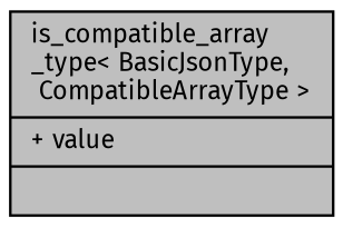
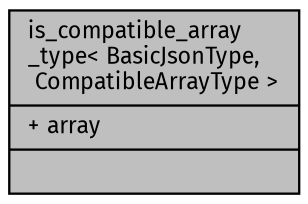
  digraph {
    fontname="Fira Sans"
-   n1 [color=black fillcolor=grey75 fontcolor=black fontname="Fira Sans" fontsize=10 height=0.2 label="{is_compatible_array\l_type\< BasicJsonType,\l CompatibleArrayType \>\n|+ value\l|}" shape=record style=filled width=0.4]
+   n1 [color=black fillcolor=grey75 fontcolor=black fontname="Fira Sans" fontsize=10 height=0.2 label="{is_compatible_array\l_type\< BasicJsonType,\l CompatibleArrayType \>\n|+ array\l|}" shape=record style=filled width=0.4]
  }
